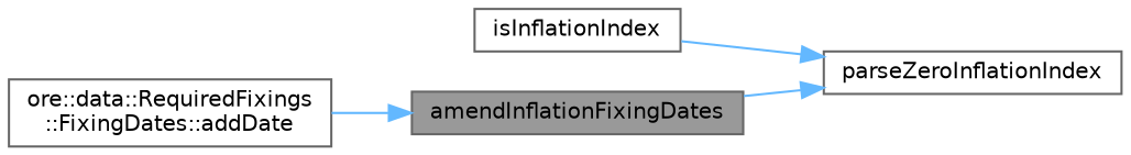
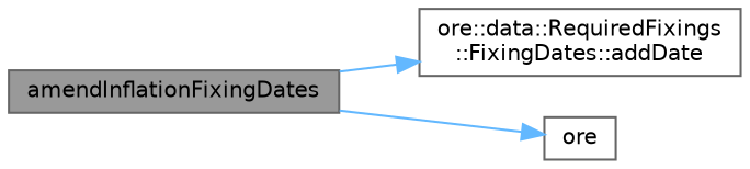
  digraph {
    rankdir=LR
    node [color=grey40 fillcolor=white fontname=Helvetica fontsize=10 shape=box style=filled]
    edge [color=steelblue1 fontname=Helvetica fontsize=10 labelfontname=Helvetica labelfontsize=10 style=solid]
    n1 [color=gray40 fillcolor=grey60 fontcolor=black height=0.2 label=amendInflationFixingDates width=0.4]
    n2 [height=0.2 label="ore::data::RequiredFixings\l::FixingDates::addDate" width=0.4]
-   n3 [height=0.2 label=parseZeroInflationIndex width=0.4]
-   n4 [height=0.2 label=isInflationIndex width=0.4]
-   n2 -> n1
+   n3 [height=0.2 label=ore width=0.4]
+   n1 -> n2
    n1 -> n3
-   n4 -> n3
  }
